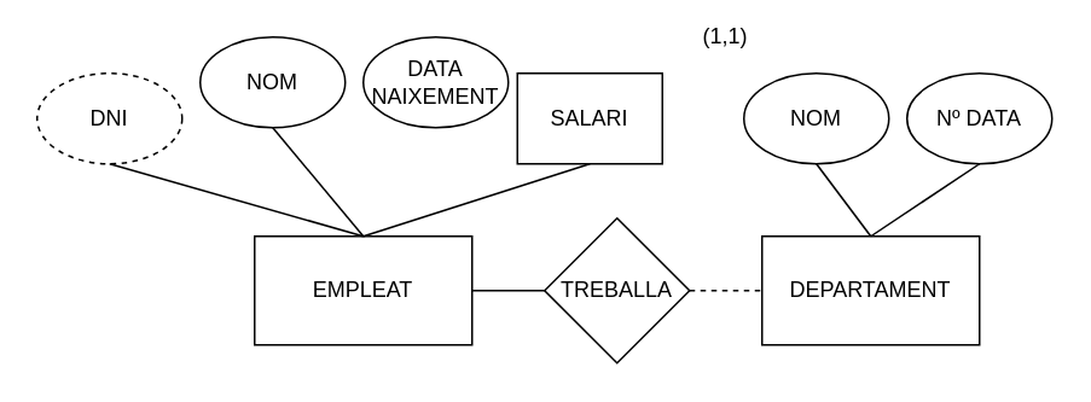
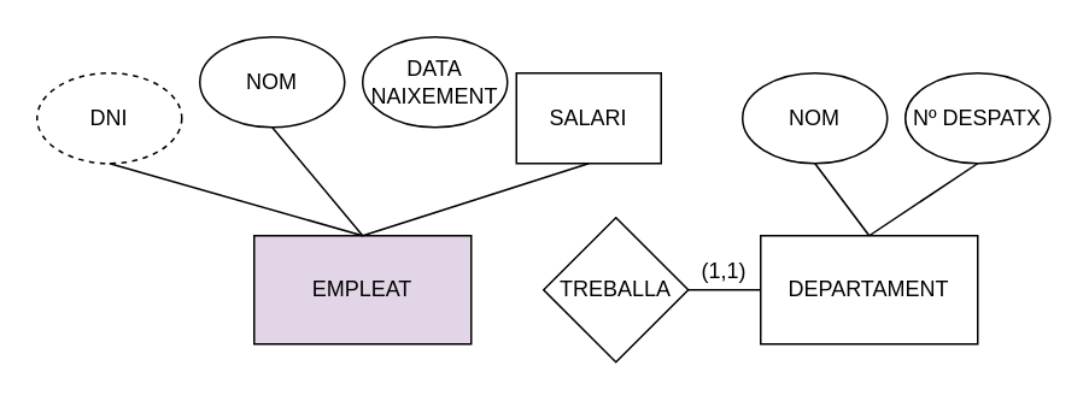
  <mxCell id="0" />
  <mxCell id="1" parent="0" />
  <mxCell id="2" value="DEPARTAMENT" style="rounded=0;whiteSpace=wrap;html=1;" parent="1" vertex="1"><mxGeometry x="420" y="130" width="120" height="60" as="geometry" /></mxCell>
- <mxCell id="3" value="EMPLEAT" style="rounded=0;whiteSpace=wrap;html=1;" parent="1" vertex="1"><mxGeometry x="140" y="130" width="120" height="60" as="geometry" /></mxCell>
+ <mxCell id="3" value="EMPLEAT" style="rounded=0;whiteSpace=wrap;html=1;fillColor=#e1d5e7;" parent="1" vertex="1"><mxGeometry x="140" y="130" width="120" height="60" as="geometry" /></mxCell>
  <mxCell id="4" value="TREBALLA" style="rhombus;whiteSpace=wrap;html=1;" parent="1" vertex="1"><mxGeometry x="300" y="120" width="80" height="80" as="geometry" /></mxCell>
- <mxCell id="5" value="" style="endArrow=none;html=1;exitX=1;exitY=0.5;exitDx=0;exitDy=0;entryX=0;entryY=0.5;entryDx=0;entryDy=0;" parent="1" source="3" target="4" edge="1"><mxGeometry width="50" height="50" relative="1" as="geometry"><mxPoint x="320" y="190" as="sourcePoint" /><mxPoint x="370" y="140" as="targetPoint" /></mxGeometry></mxCell>
- <mxCell id="6" value="" style="endArrow=none;html=1;entryX=0;entryY=0.5;entryDx=0;entryDy=0;exitX=1;exitY=0.5;exitDx=0;exitDy=0;dashed=1;" parent="1" source="4" target="2" edge="1"><mxGeometry width="50" height="50" relative="1" as="geometry"><mxPoint x="320" y="190" as="sourcePoint" /><mxPoint x="370" y="140" as="targetPoint" /></mxGeometry></mxCell>
- <mxCell id="7" value="(1,1)" style="text;html=1;strokeColor=none;fillColor=none;align=center;verticalAlign=middle;whiteSpace=wrap;rounded=0;" parent="1" vertex="1"><mxGeometry x="380" y="10" width="40" height="20" as="geometry" /></mxCell>
+ <mxCell id="6" value="" style="endArrow=none;html=1;entryX=0;entryY=0.5;entryDx=0;entryDy=0;exitX=1;exitY=0.5;exitDx=0;exitDy=0;" parent="1" source="4" target="2" edge="1"><mxGeometry width="50" height="50" relative="1" as="geometry"><mxPoint x="320" y="190" as="sourcePoint" /><mxPoint x="370" y="140" as="targetPoint" /></mxGeometry></mxCell>
+ <mxCell id="7" value="(1,1)" style="text;html=1;strokeColor=none;fillColor=none;align=center;verticalAlign=middle;whiteSpace=wrap;rounded=0;" parent="1" vertex="1"><mxGeometry x="380" y="140" width="40" height="20" as="geometry" /></mxCell>
  <mxCell id="8" value="DNI" style="ellipse;whiteSpace=wrap;html=1;dashed=1;" parent="1" vertex="1"><mxGeometry x="20" y="40" width="80" height="50" as="geometry" /></mxCell>
  <mxCell id="9" value="NOM" style="ellipse;whiteSpace=wrap;html=1;" parent="1" vertex="1"><mxGeometry x="110" y="20" width="80" height="50" as="geometry" /></mxCell>
  <mxCell id="10" value="DATA NAIXEMENT" style="ellipse;whiteSpace=wrap;html=1;" parent="1" vertex="1"><mxGeometry x="200" y="20" width="80" height="50" as="geometry" /></mxCell>
  <mxCell id="11" value="SALARI" style="whiteSpace=wrap;html=1;rounded=0;" parent="1" vertex="1"><mxGeometry x="285" y="40" width="80" height="50" as="geometry" /></mxCell>
  <mxCell id="12" value="" style="endArrow=none;html=1;exitX=0.5;exitY=1;exitDx=0;exitDy=0;entryX=0.5;entryY=0;entryDx=0;entryDy=0;" parent="1" source="8" target="3" edge="1"><mxGeometry width="50" height="50" relative="1" as="geometry"><mxPoint x="330" y="190" as="sourcePoint" /><mxPoint x="380" y="140" as="targetPoint" /></mxGeometry></mxCell>
  <mxCell id="13" value="" style="endArrow=none;html=1;exitX=0.5;exitY=1;exitDx=0;exitDy=0;entryX=0.5;entryY=0;entryDx=0;entryDy=0;" parent="1" source="9" target="3" edge="1"><mxGeometry width="50" height="50" relative="1" as="geometry"><mxPoint x="330" y="190" as="sourcePoint" /><mxPoint x="380" y="140" as="targetPoint" /></mxGeometry></mxCell>
  <mxCell id="14" value="" style="endArrow=none;html=1;exitX=0.5;exitY=0;exitDx=0;exitDy=0;entryX=0.5;entryY=1;entryDx=0;entryDy=0;" parent="1" source="3" target="11" edge="1"><mxGeometry width="50" height="50" relative="1" as="geometry"><mxPoint x="330" y="190" as="sourcePoint" /><mxPoint x="380" y="140" as="targetPoint" /></mxGeometry></mxCell>
  <mxCell id="15" value="NOM" style="ellipse;whiteSpace=wrap;html=1;" parent="1" vertex="1"><mxGeometry x="410" y="40" width="80" height="50" as="geometry" /></mxCell>
- <mxCell id="16" value="Nº DATA" style="ellipse;whiteSpace=wrap;html=1;" parent="1" vertex="1"><mxGeometry x="500" y="40" width="80" height="50" as="geometry" /></mxCell>
+ <mxCell id="16" value="Nº DESPATX" style="ellipse;whiteSpace=wrap;html=1;" parent="1" vertex="1"><mxGeometry x="500" y="40" width="80" height="50" as="geometry" /></mxCell>
  <mxCell id="17" value="" style="endArrow=none;html=1;entryX=0.5;entryY=1;entryDx=0;entryDy=0;exitX=0.5;exitY=0;exitDx=0;exitDy=0;" parent="1" source="2" target="15" edge="1"><mxGeometry width="50" height="50" relative="1" as="geometry"><mxPoint x="330" y="190" as="sourcePoint" /><mxPoint x="380" y="140" as="targetPoint" /></mxGeometry></mxCell>
  <mxCell id="18" value="" style="endArrow=none;html=1;entryX=0.5;entryY=1;entryDx=0;entryDy=0;exitX=0.5;exitY=0;exitDx=0;exitDy=0;" parent="1" source="2" target="16" edge="1"><mxGeometry width="50" height="50" relative="1" as="geometry"><mxPoint x="560" y="120" as="sourcePoint" /><mxPoint x="380" y="140" as="targetPoint" /></mxGeometry></mxCell>
